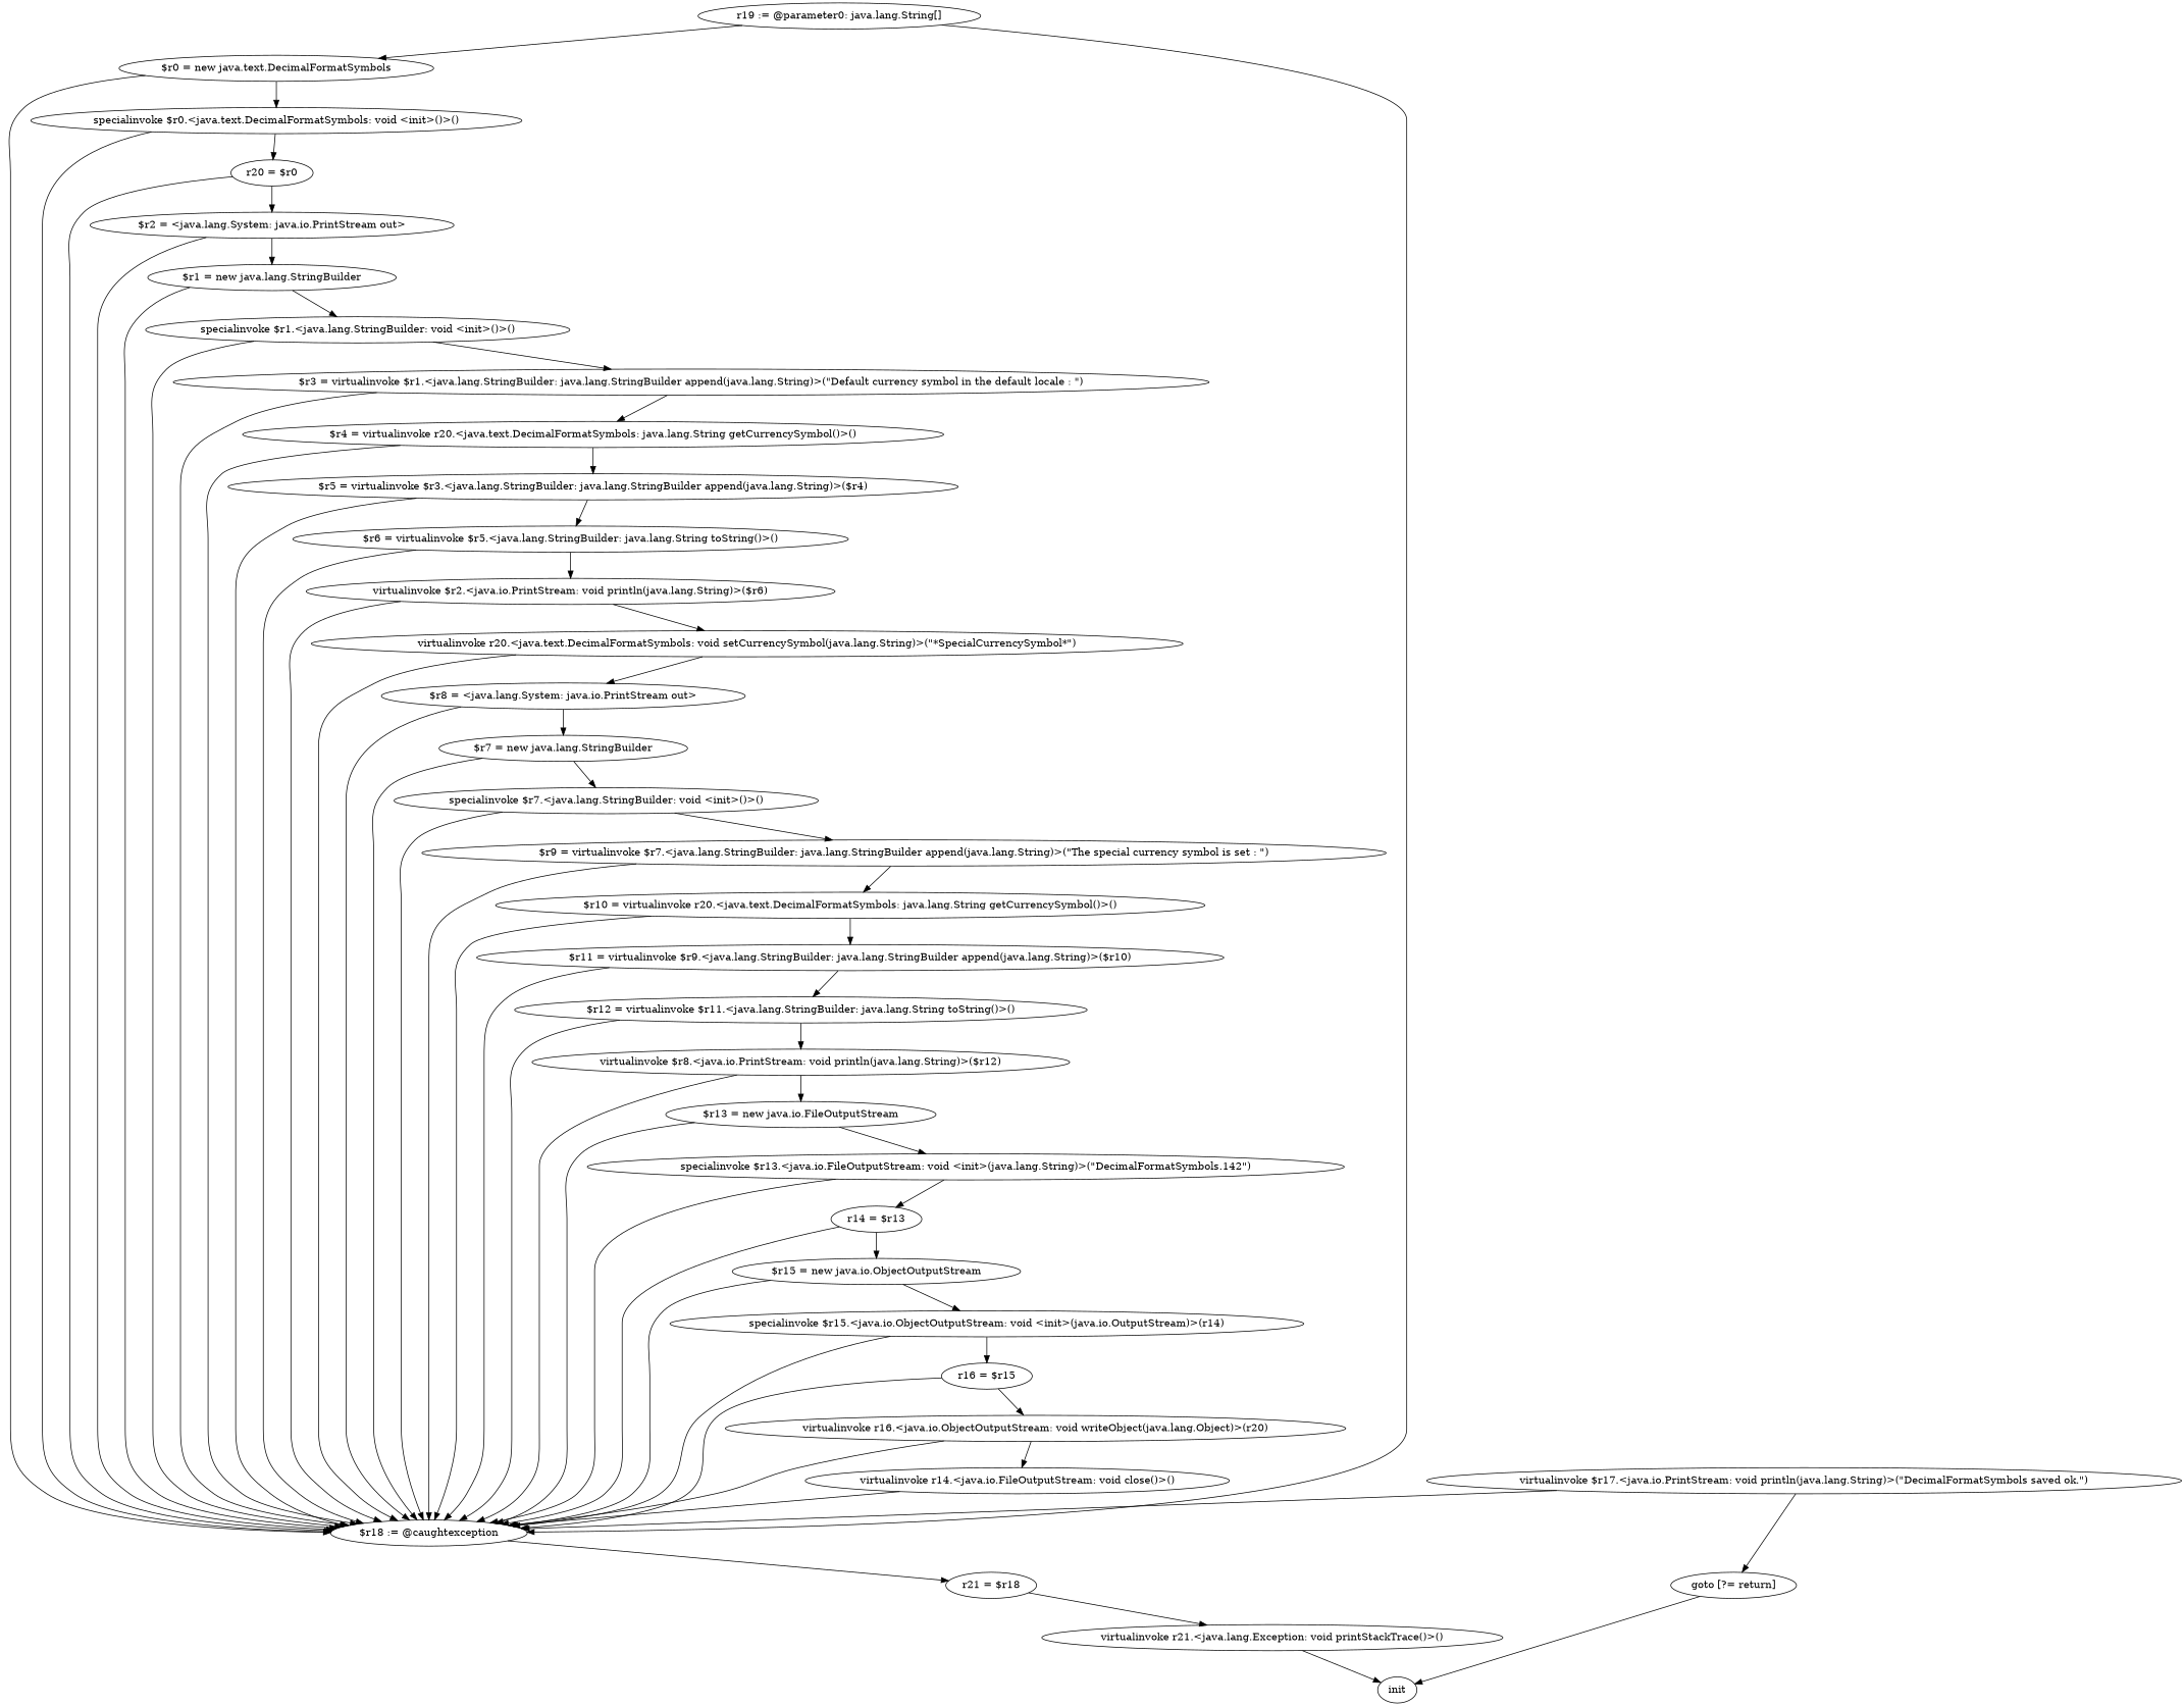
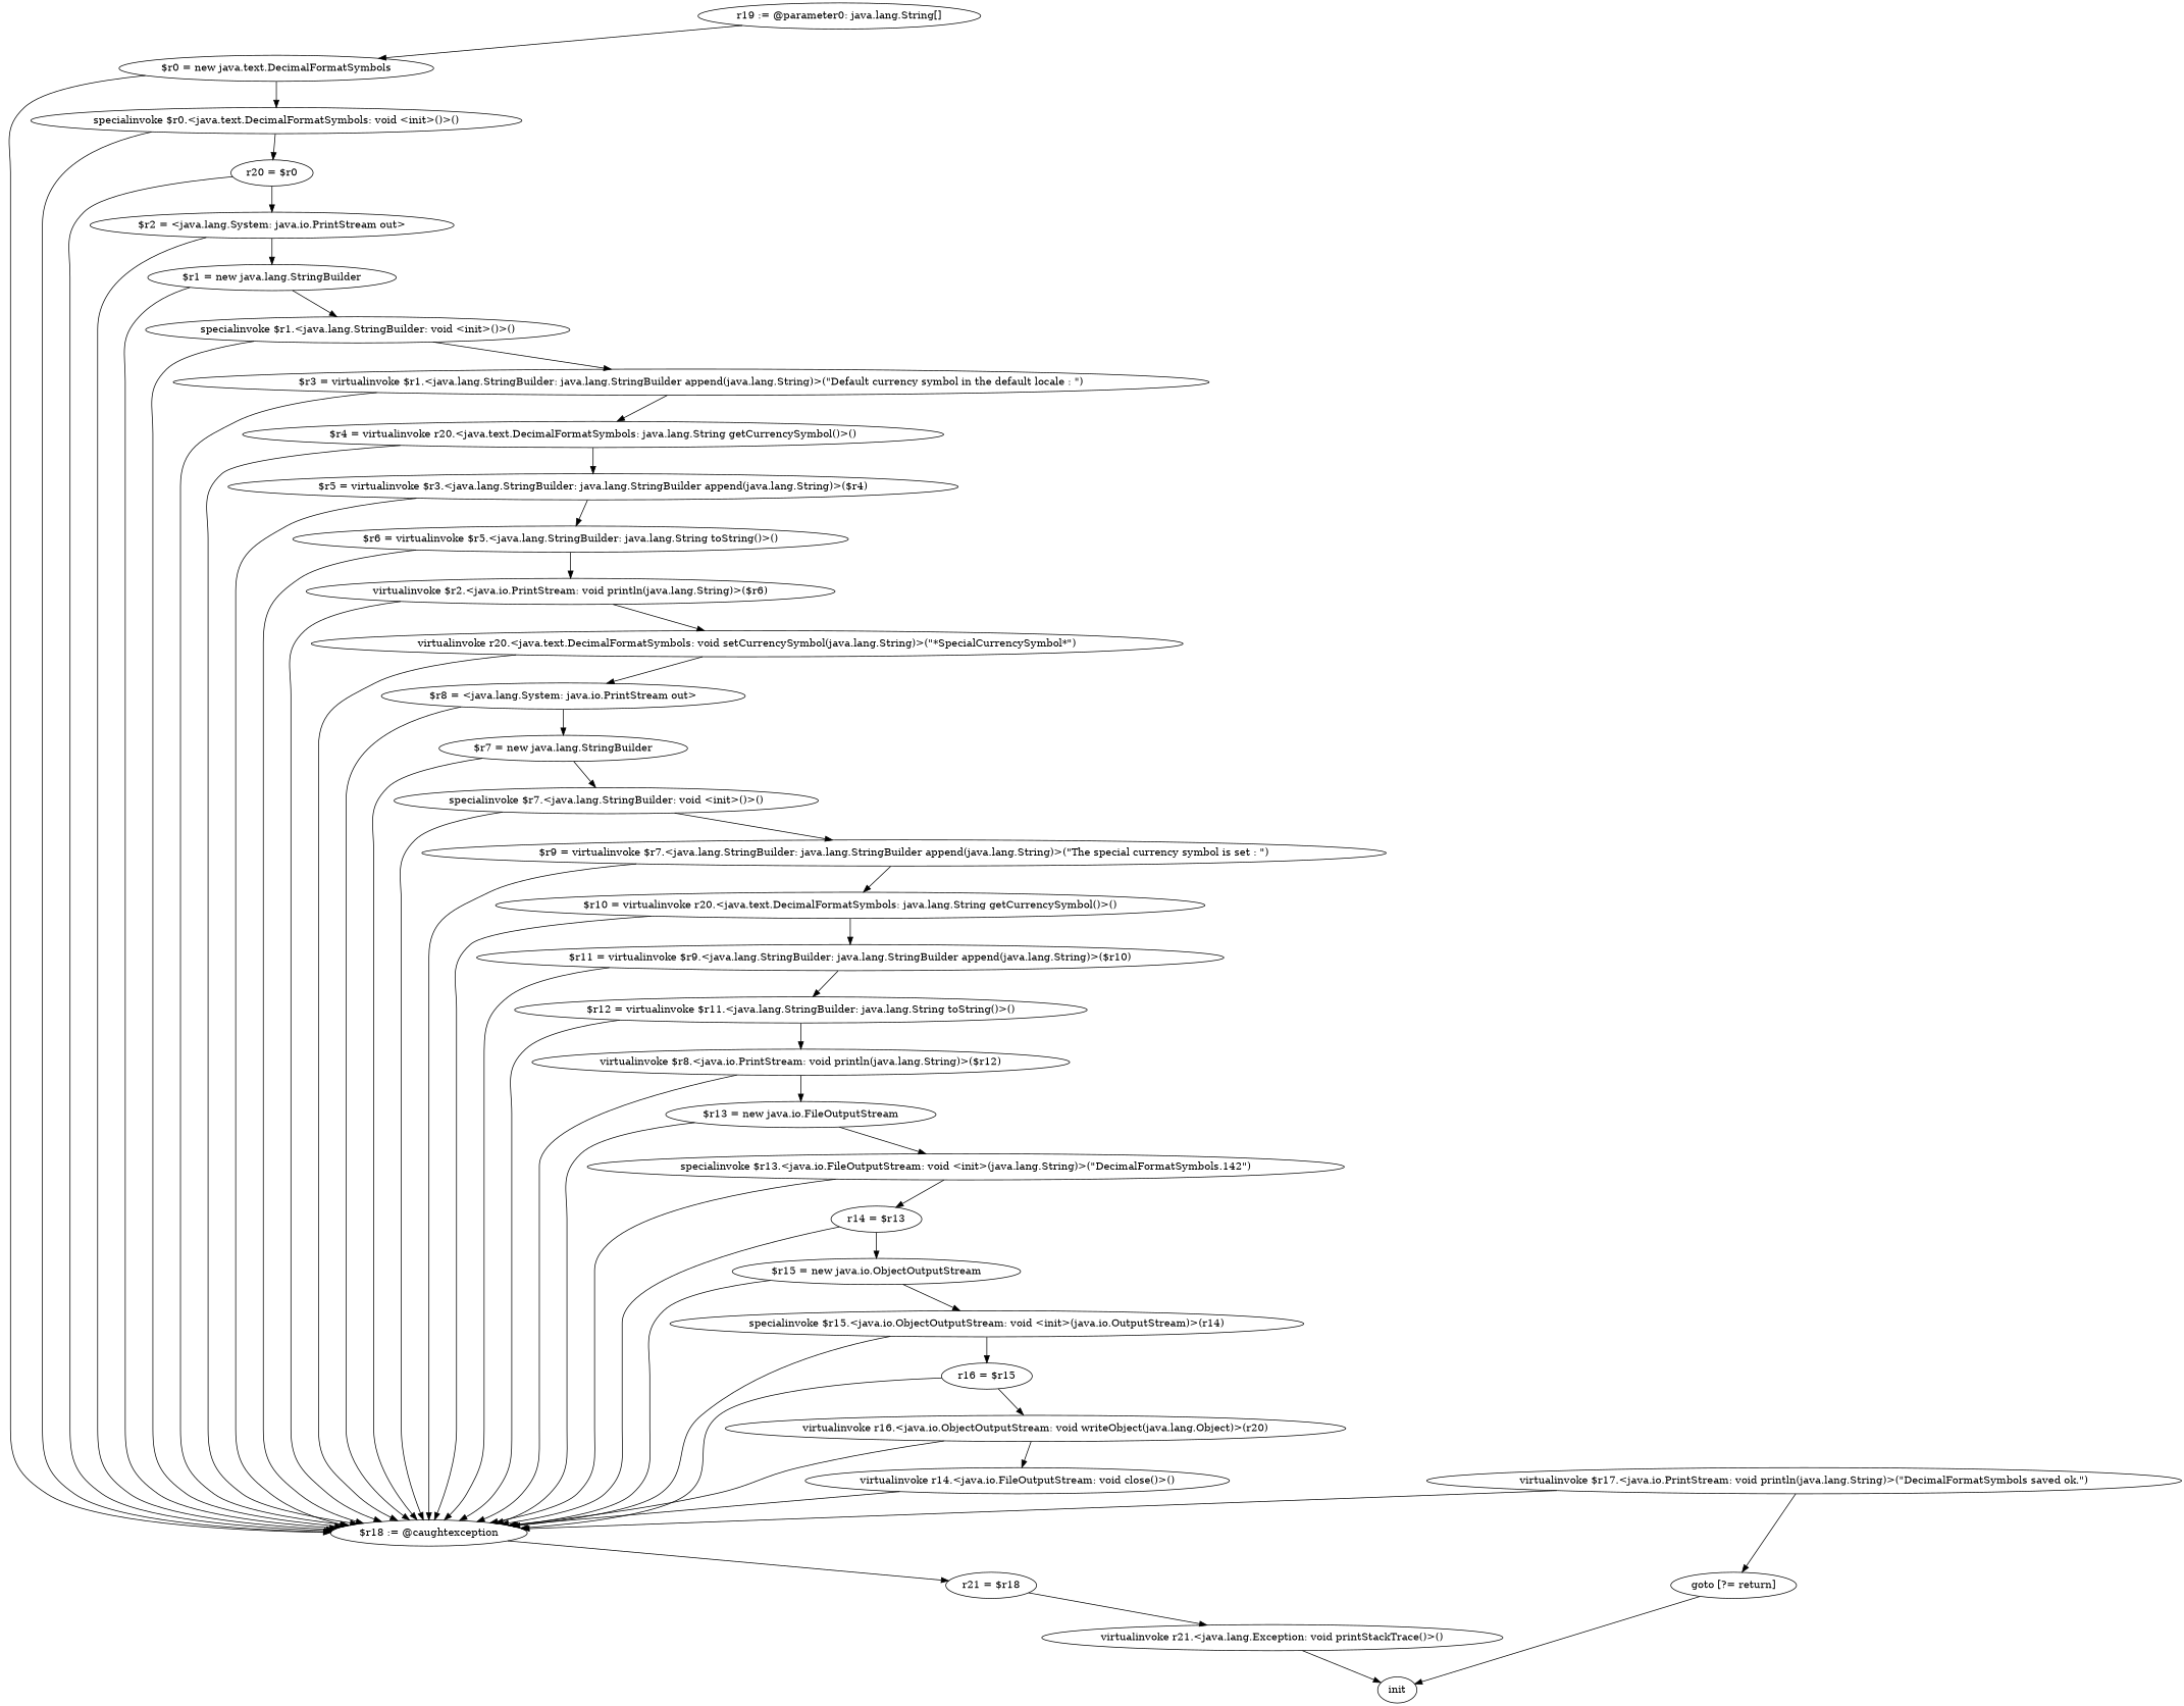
  digraph {
    "r19 := @parameter0: java.lang.String[]"
    "$r0 = new java.text.DecimalFormatSymbols"
    "$r18 := @caughtexception"
    "specialinvoke $r0.<java.text.DecimalFormatSymbols: void <init>()>()"
    "r21 = $r18"
    "r20 = $r0"
    "$r2 = <java.lang.System: java.io.PrintStream out>"
    "$r1 = new java.lang.StringBuilder"
    "specialinvoke $r1.<java.lang.StringBuilder: void <init>()>()"
    "$r3 = virtualinvoke $r1.<java.lang.StringBuilder: java.lang.StringBuilder append(java.lang.String)>(\"Default currency symbol in the default locale : \")"
    "$r4 = virtualinvoke r20.<java.text.DecimalFormatSymbols: java.lang.String getCurrencySymbol()>()"
    "$r5 = virtualinvoke $r3.<java.lang.StringBuilder: java.lang.StringBuilder append(java.lang.String)>($r4)"
    "$r6 = virtualinvoke $r5.<java.lang.StringBuilder: java.lang.String toString()>()"
    "virtualinvoke $r2.<java.io.PrintStream: void println(java.lang.String)>($r6)"
    "virtualinvoke r20.<java.text.DecimalFormatSymbols: void setCurrencySymbol(java.lang.String)>(\"*SpecialCurrencySymbol*\")"
    "$r8 = <java.lang.System: java.io.PrintStream out>"
    "$r7 = new java.lang.StringBuilder"
    "specialinvoke $r7.<java.lang.StringBuilder: void <init>()>()"
    "$r9 = virtualinvoke $r7.<java.lang.StringBuilder: java.lang.StringBuilder append(java.lang.String)>(\"The special currency symbol is set : \")"
    "$r10 = virtualinvoke r20.<java.text.DecimalFormatSymbols: java.lang.String getCurrencySymbol()>()"
    "$r11 = virtualinvoke $r9.<java.lang.StringBuilder: java.lang.StringBuilder append(java.lang.String)>($r10)"
    "$r12 = virtualinvoke $r11.<java.lang.StringBuilder: java.lang.String toString()>()"
    "virtualinvoke $r8.<java.io.PrintStream: void println(java.lang.String)>($r12)"
    "$r13 = new java.io.FileOutputStream"
    "specialinvoke $r13.<java.io.FileOutputStream: void <init>(java.lang.String)>(\"DecimalFormatSymbols.142\")"
    "r14 = $r13"
    "$r15 = new java.io.ObjectOutputStream"
    "specialinvoke $r15.<java.io.ObjectOutputStream: void <init>(java.io.OutputStream)>(r14)"
    "r16 = $r15"
    "virtualinvoke r16.<java.io.ObjectOutputStream: void writeObject(java.lang.Object)>(r20)"
    "virtualinvoke r14.<java.io.FileOutputStream: void close()>()"
    "virtualinvoke $r17.<java.io.PrintStream: void println(java.lang.String)>(\"DecimalFormatSymbols saved ok.\")"
    "goto [?= return]"
    n34 [label=init]
    "virtualinvoke r21.<java.lang.Exception: void printStackTrace()>()"
    "r19 := @parameter0: java.lang.String[]" -> "$r0 = new java.text.DecimalFormatSymbols"
-   "r19 := @parameter0: java.lang.String[]" -> "$r18 := @caughtexception"
    "$r0 = new java.text.DecimalFormatSymbols" -> "$r18 := @caughtexception"
    "$r0 = new java.text.DecimalFormatSymbols" -> "specialinvoke $r0.<java.text.DecimalFormatSymbols: void <init>()>()"
    "$r18 := @caughtexception" -> "r21 = $r18"
    "specialinvoke $r0.<java.text.DecimalFormatSymbols: void <init>()>()" -> "$r18 := @caughtexception"
    "specialinvoke $r0.<java.text.DecimalFormatSymbols: void <init>()>()" -> "r20 = $r0"
    "r21 = $r18" -> "virtualinvoke r21.<java.lang.Exception: void printStackTrace()>()"
    "r20 = $r0" -> "$r18 := @caughtexception"
    "r20 = $r0" -> "$r2 = <java.lang.System: java.io.PrintStream out>"
    "$r2 = <java.lang.System: java.io.PrintStream out>" -> "$r18 := @caughtexception"
    "$r2 = <java.lang.System: java.io.PrintStream out>" -> "$r1 = new java.lang.StringBuilder"
    "$r1 = new java.lang.StringBuilder" -> "$r18 := @caughtexception"
    "$r1 = new java.lang.StringBuilder" -> "specialinvoke $r1.<java.lang.StringBuilder: void <init>()>()"
    "specialinvoke $r1.<java.lang.StringBuilder: void <init>()>()" -> "$r18 := @caughtexception"
    "specialinvoke $r1.<java.lang.StringBuilder: void <init>()>()" -> "$r3 = virtualinvoke $r1.<java.lang.StringBuilder: java.lang.StringBuilder append(java.lang.String)>(\"Default currency symbol in the default locale : \")"
    "$r3 = virtualinvoke $r1.<java.lang.StringBuilder: java.lang.StringBuilder append(java.lang.String)>(\"Default currency symbol in the default locale : \")" -> "$r18 := @caughtexception"
    "$r3 = virtualinvoke $r1.<java.lang.StringBuilder: java.lang.StringBuilder append(java.lang.String)>(\"Default currency symbol in the default locale : \")" -> "$r4 = virtualinvoke r20.<java.text.DecimalFormatSymbols: java.lang.String getCurrencySymbol()>()"
    "$r4 = virtualinvoke r20.<java.text.DecimalFormatSymbols: java.lang.String getCurrencySymbol()>()" -> "$r18 := @caughtexception"
    "$r4 = virtualinvoke r20.<java.text.DecimalFormatSymbols: java.lang.String getCurrencySymbol()>()" -> "$r5 = virtualinvoke $r3.<java.lang.StringBuilder: java.lang.StringBuilder append(java.lang.String)>($r4)"
    "$r5 = virtualinvoke $r3.<java.lang.StringBuilder: java.lang.StringBuilder append(java.lang.String)>($r4)" -> "$r18 := @caughtexception"
    "$r5 = virtualinvoke $r3.<java.lang.StringBuilder: java.lang.StringBuilder append(java.lang.String)>($r4)" -> "$r6 = virtualinvoke $r5.<java.lang.StringBuilder: java.lang.String toString()>()"
    "$r6 = virtualinvoke $r5.<java.lang.StringBuilder: java.lang.String toString()>()" -> "$r18 := @caughtexception"
    "$r6 = virtualinvoke $r5.<java.lang.StringBuilder: java.lang.String toString()>()" -> "virtualinvoke $r2.<java.io.PrintStream: void println(java.lang.String)>($r6)"
    "virtualinvoke $r2.<java.io.PrintStream: void println(java.lang.String)>($r6)" -> "$r18 := @caughtexception"
    "virtualinvoke $r2.<java.io.PrintStream: void println(java.lang.String)>($r6)" -> "virtualinvoke r20.<java.text.DecimalFormatSymbols: void setCurrencySymbol(java.lang.String)>(\"*SpecialCurrencySymbol*\")"
    "virtualinvoke r20.<java.text.DecimalFormatSymbols: void setCurrencySymbol(java.lang.String)>(\"*SpecialCurrencySymbol*\")" -> "$r18 := @caughtexception"
    "virtualinvoke r20.<java.text.DecimalFormatSymbols: void setCurrencySymbol(java.lang.String)>(\"*SpecialCurrencySymbol*\")" -> "$r8 = <java.lang.System: java.io.PrintStream out>"
    "$r8 = <java.lang.System: java.io.PrintStream out>" -> "$r18 := @caughtexception"
    "$r8 = <java.lang.System: java.io.PrintStream out>" -> "$r7 = new java.lang.StringBuilder"
    "$r7 = new java.lang.StringBuilder" -> "$r18 := @caughtexception"
    "$r7 = new java.lang.StringBuilder" -> "specialinvoke $r7.<java.lang.StringBuilder: void <init>()>()"
    "specialinvoke $r7.<java.lang.StringBuilder: void <init>()>()" -> "$r18 := @caughtexception"
    "specialinvoke $r7.<java.lang.StringBuilder: void <init>()>()" -> "$r9 = virtualinvoke $r7.<java.lang.StringBuilder: java.lang.StringBuilder append(java.lang.String)>(\"The special currency symbol is set : \")"
    "$r9 = virtualinvoke $r7.<java.lang.StringBuilder: java.lang.StringBuilder append(java.lang.String)>(\"The special currency symbol is set : \")" -> "$r18 := @caughtexception"
    "$r9 = virtualinvoke $r7.<java.lang.StringBuilder: java.lang.StringBuilder append(java.lang.String)>(\"The special currency symbol is set : \")" -> "$r10 = virtualinvoke r20.<java.text.DecimalFormatSymbols: java.lang.String getCurrencySymbol()>()"
    "$r10 = virtualinvoke r20.<java.text.DecimalFormatSymbols: java.lang.String getCurrencySymbol()>()" -> "$r18 := @caughtexception"
    "$r10 = virtualinvoke r20.<java.text.DecimalFormatSymbols: java.lang.String getCurrencySymbol()>()" -> "$r11 = virtualinvoke $r9.<java.lang.StringBuilder: java.lang.StringBuilder append(java.lang.String)>($r10)"
    "$r11 = virtualinvoke $r9.<java.lang.StringBuilder: java.lang.StringBuilder append(java.lang.String)>($r10)" -> "$r18 := @caughtexception"
    "$r11 = virtualinvoke $r9.<java.lang.StringBuilder: java.lang.StringBuilder append(java.lang.String)>($r10)" -> "$r12 = virtualinvoke $r11.<java.lang.StringBuilder: java.lang.String toString()>()"
    "$r12 = virtualinvoke $r11.<java.lang.StringBuilder: java.lang.String toString()>()" -> "$r18 := @caughtexception"
    "$r12 = virtualinvoke $r11.<java.lang.StringBuilder: java.lang.String toString()>()" -> "virtualinvoke $r8.<java.io.PrintStream: void println(java.lang.String)>($r12)"
    "virtualinvoke $r8.<java.io.PrintStream: void println(java.lang.String)>($r12)" -> "$r18 := @caughtexception"
    "virtualinvoke $r8.<java.io.PrintStream: void println(java.lang.String)>($r12)" -> "$r13 = new java.io.FileOutputStream"
    "$r13 = new java.io.FileOutputStream" -> "$r18 := @caughtexception"
    "$r13 = new java.io.FileOutputStream" -> "specialinvoke $r13.<java.io.FileOutputStream: void <init>(java.lang.String)>(\"DecimalFormatSymbols.142\")"
    "specialinvoke $r13.<java.io.FileOutputStream: void <init>(java.lang.String)>(\"DecimalFormatSymbols.142\")" -> "$r18 := @caughtexception"
    "specialinvoke $r13.<java.io.FileOutputStream: void <init>(java.lang.String)>(\"DecimalFormatSymbols.142\")" -> "r14 = $r13"
    "r14 = $r13" -> "$r18 := @caughtexception"
    "r14 = $r13" -> "$r15 = new java.io.ObjectOutputStream"
    "$r15 = new java.io.ObjectOutputStream" -> "$r18 := @caughtexception"
    "$r15 = new java.io.ObjectOutputStream" -> "specialinvoke $r15.<java.io.ObjectOutputStream: void <init>(java.io.OutputStream)>(r14)"
    "specialinvoke $r15.<java.io.ObjectOutputStream: void <init>(java.io.OutputStream)>(r14)" -> "$r18 := @caughtexception"
    "specialinvoke $r15.<java.io.ObjectOutputStream: void <init>(java.io.OutputStream)>(r14)" -> "r16 = $r15"
    "r16 = $r15" -> "$r18 := @caughtexception"
    "r16 = $r15" -> "virtualinvoke r16.<java.io.ObjectOutputStream: void writeObject(java.lang.Object)>(r20)"
    "virtualinvoke r16.<java.io.ObjectOutputStream: void writeObject(java.lang.Object)>(r20)" -> "$r18 := @caughtexception"
    "virtualinvoke r16.<java.io.ObjectOutputStream: void writeObject(java.lang.Object)>(r20)" -> "virtualinvoke r14.<java.io.FileOutputStream: void close()>()"
    "virtualinvoke r14.<java.io.FileOutputStream: void close()>()" -> "$r18 := @caughtexception"
    "virtualinvoke $r17.<java.io.PrintStream: void println(java.lang.String)>(\"DecimalFormatSymbols saved ok.\")" -> "$r18 := @caughtexception"
    "virtualinvoke $r17.<java.io.PrintStream: void println(java.lang.String)>(\"DecimalFormatSymbols saved ok.\")" -> "goto [?= return]"
    "goto [?= return]" -> n34
    "virtualinvoke r21.<java.lang.Exception: void printStackTrace()>()" -> n34
  }
